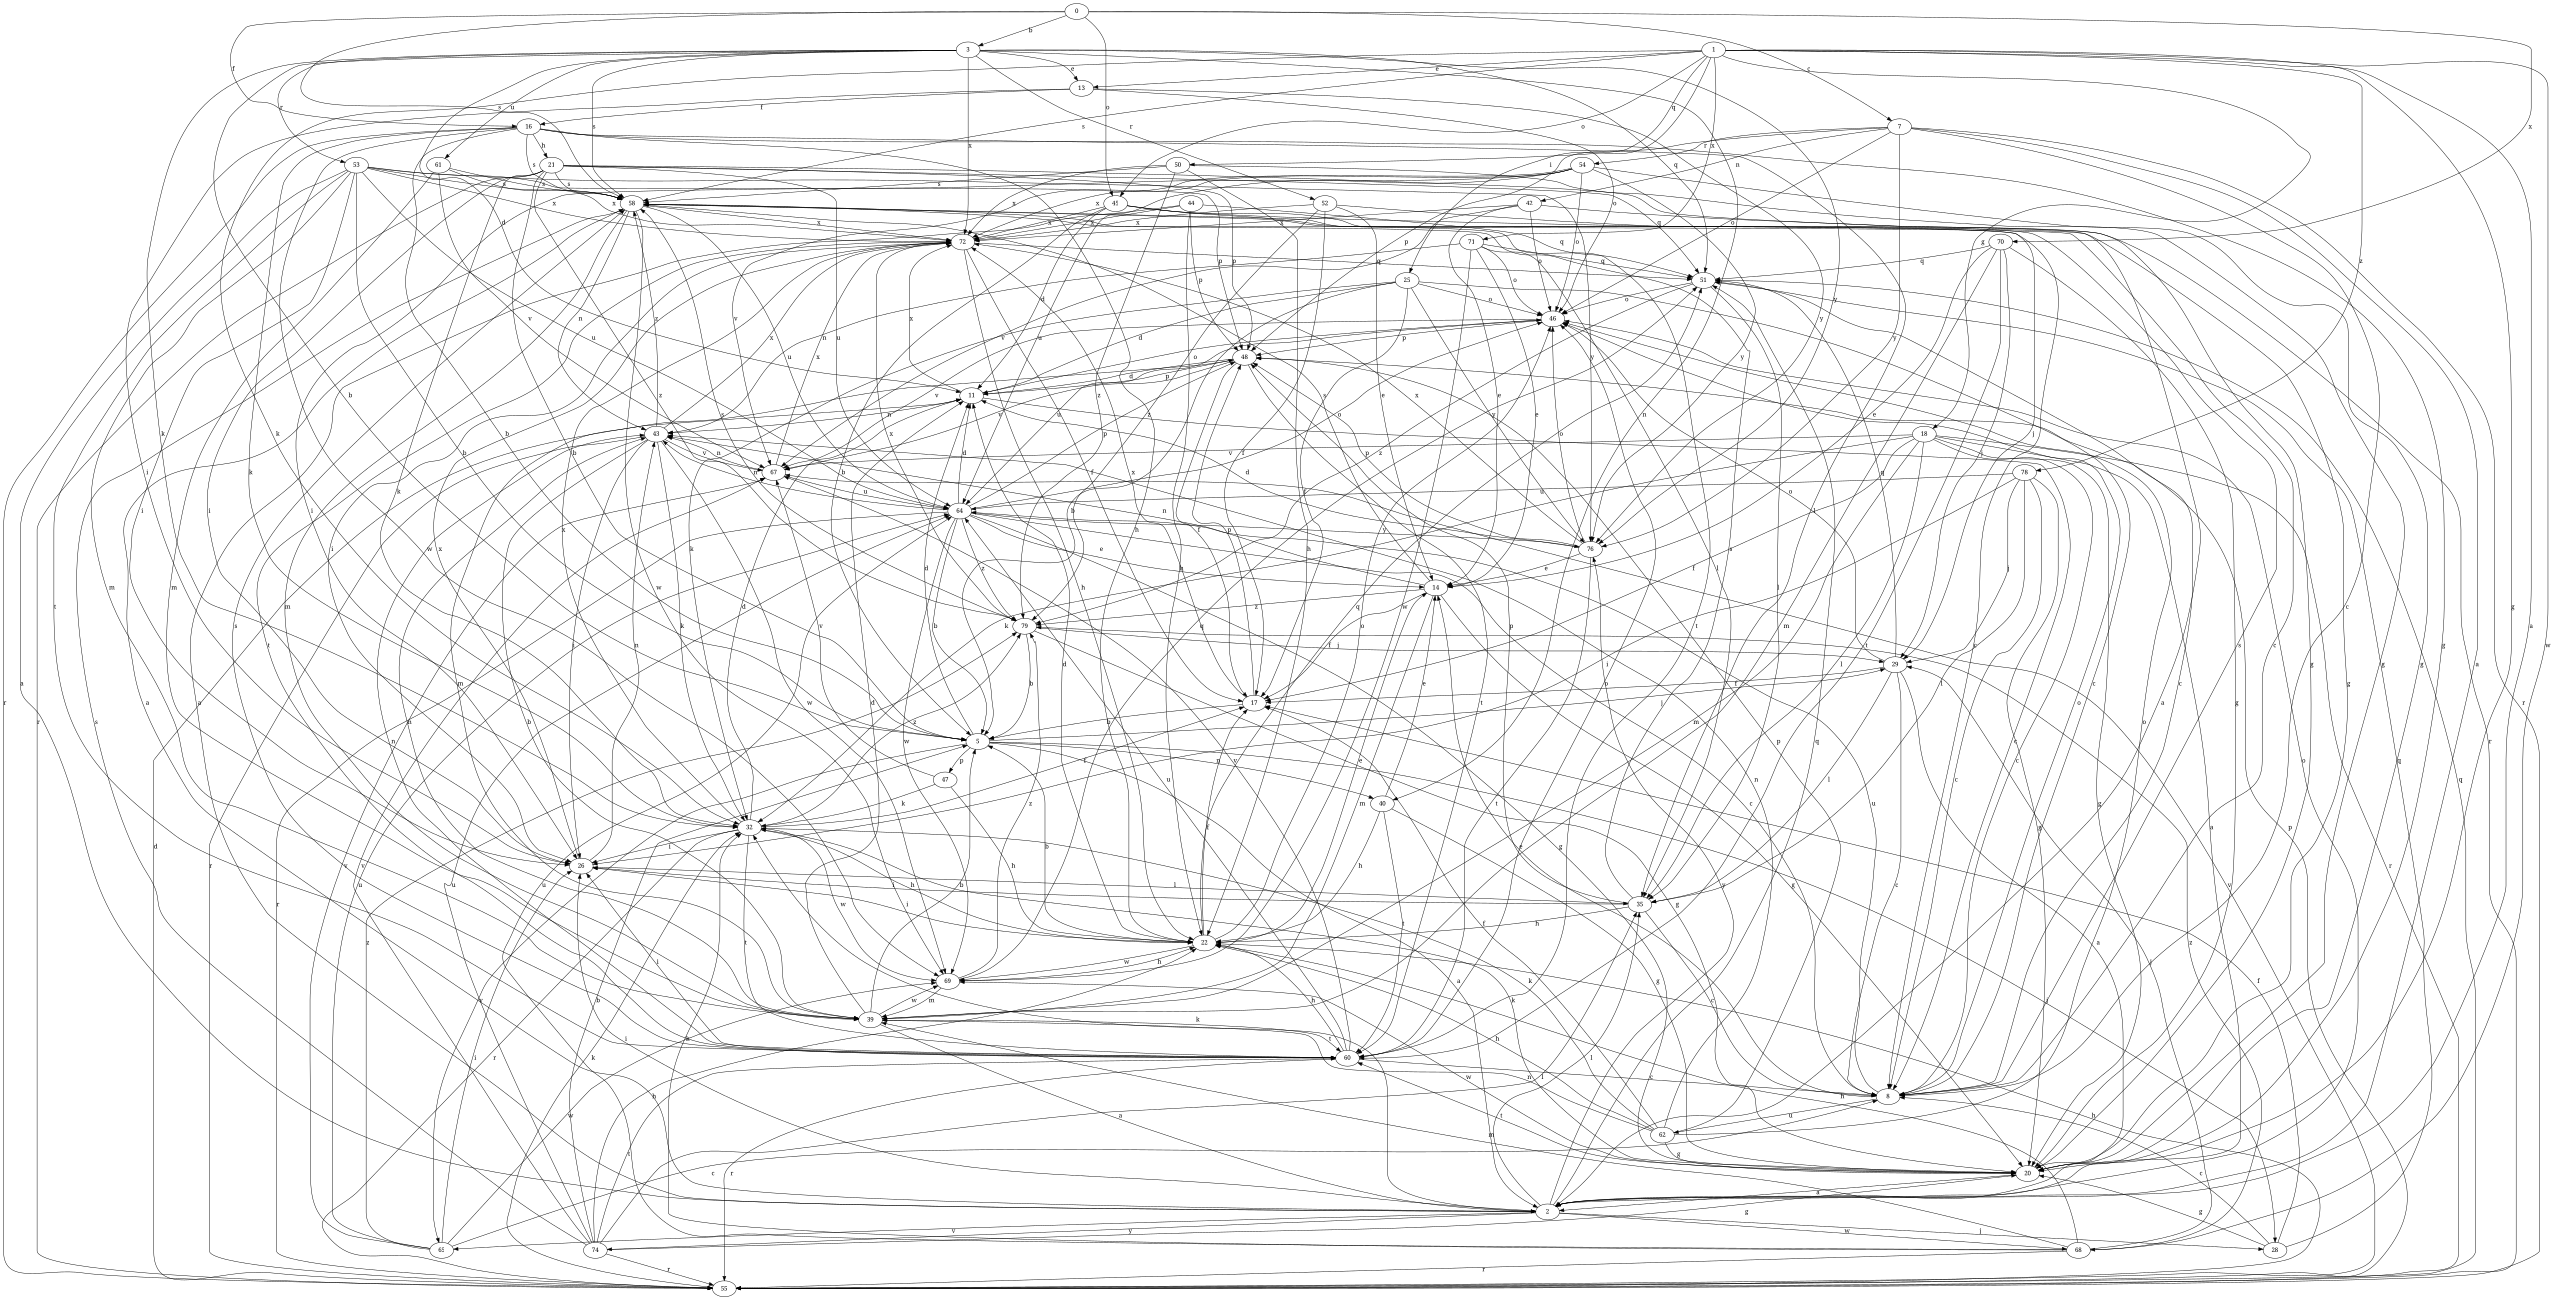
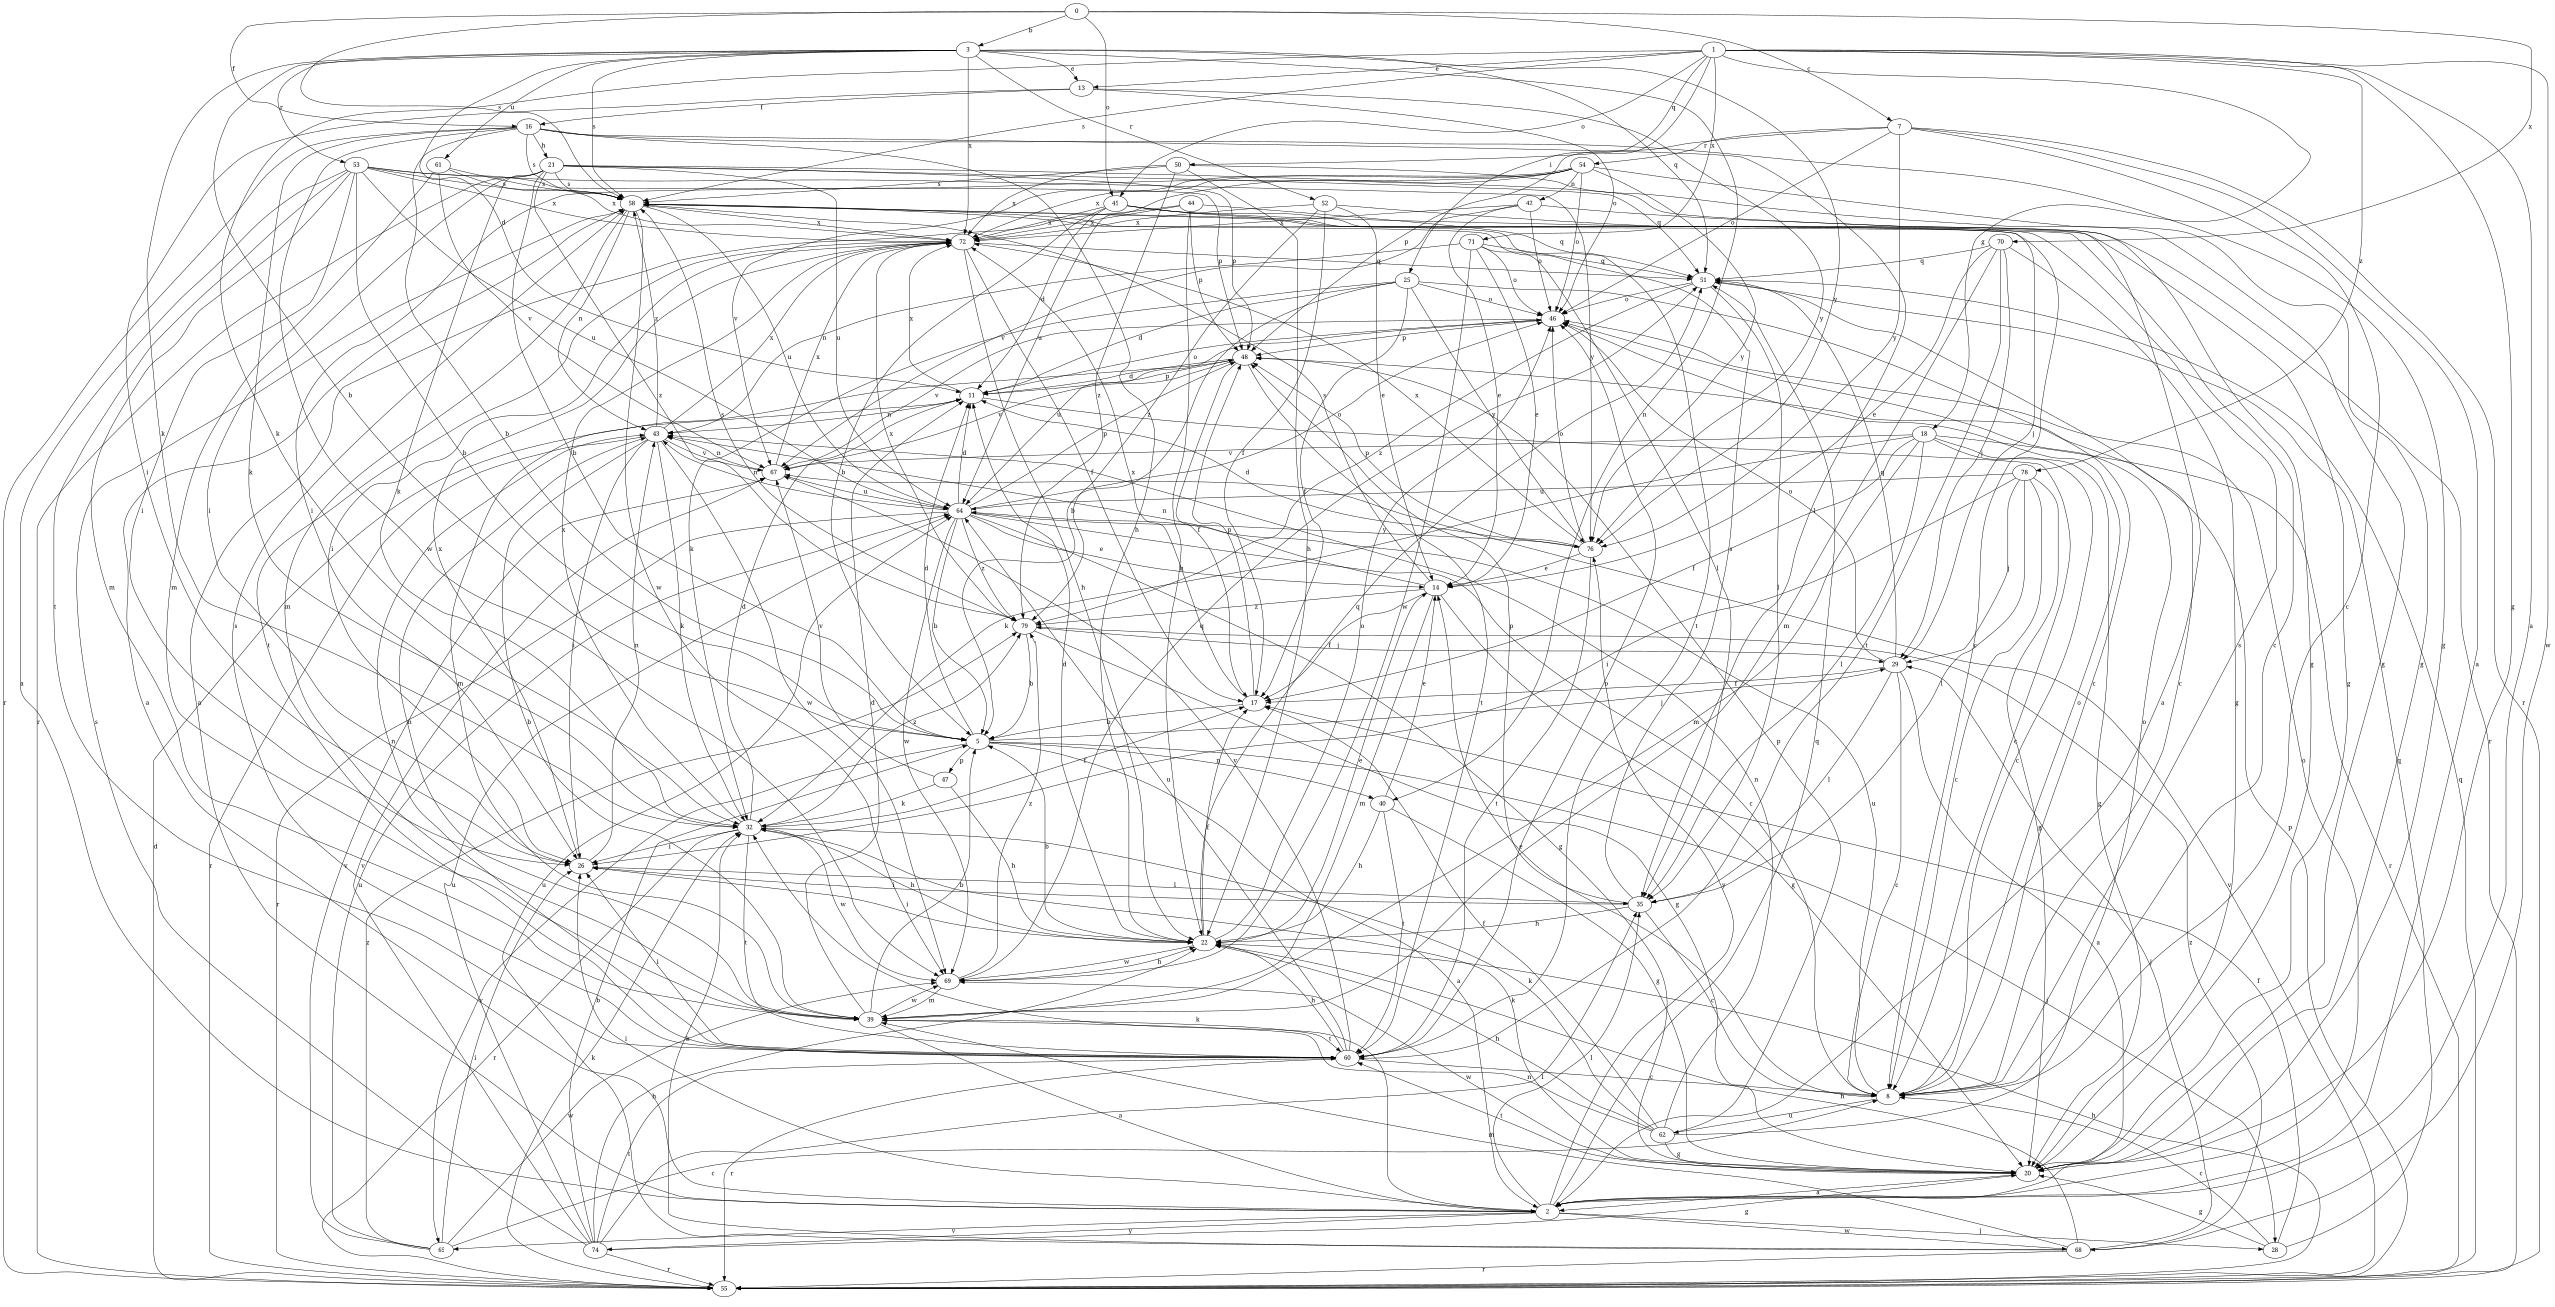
  strict digraph {
    fontname="Noto Serif"
    node [fontname="Noto Serif"]
    edge [fontname="Noto Serif"]
    0
    3
    7
    16
    45
    58
    70
    13
    32
    51
    76
    5
    11
    40
    52
    53
    61
    72
    2
    46
    8
    42
    48
    54
    55
    20
    35
    21
    22
    69
    44
    60
    29
    64
    43
    39
    14
    1
    18
    25
    50
    68
    71
    78
    26
    28
    65
    74
    17
    67
    79
    47
    62
    0 -> 3 [label=b]
    0 -> 7 [label=c]
    0 -> 16 [label=f]
    0 -> 45 [label=o]
    0 -> 58 [label=s]
    0 -> 70 [label=x]
    3 -> 58 [label=s]
    3 -> 13 [label=e]
    3 -> 32 [label=k]
    3 -> 51 [label=q]
    3 -> 76 [label=y]
    3 -> 5 [label=b]
    3 -> 11 [label=d]
    3 -> 40 [label=n]
    3 -> 52 [label=r]
    3 -> 53 [label=r]
    3 -> 61 [label=u]
    3 -> 72 [label=x]
    7 -> 76 [label=y]
    7 -> 2 [label=a]
    7 -> 46 [label=o]
    7 -> 8 [label=c]
-   7 -> 42 [label=n]
+   54 -> 42 [label=n]
    7 -> 48 [label=p]
    7 -> 54 [label=r]
    7 -> 55 [label=r]
    16 -> 58 [label=s]
    16 -> 32 [label=k]
    16 -> 5 [label=b]
    16 -> 55 [label=r]
    16 -> 20 [label=g]
    16 -> 35 [label=l]
    16 -> 21 [label=h]
    16 -> 22 [label=h]
    16 -> 69 [label=w]
    45 -> 5 [label=b]
    45 -> 11 [label=d]
    45 -> 72 [label=x]
    45 -> 8 [label=c]
    45 -> 20 [label=g]
    45 -> 60 [label=t]
    58 -> 72 [label=x]
    58 -> 2 [label=a]
    58 -> 8 [label=c]
    58 -> 69 [label=w]
    58 -> 29 [label=j]
    58 -> 64 [label=u]
    58 -> 43 [label=n]
    58 -> 39 [label=m]
    70 -> 51 [label=q]
    70 -> 20 [label=g]
    70 -> 60 [label=t]
    70 -> 29 [label=j]
    70 -> 39 [label=m]
    70 -> 14 [label=e]
    13 -> 16 [label=f]
    13 -> 76 [label=y]
    13 -> 46 [label=o]
    13 -> 26 [label=i]
    32 -> 11 [label=d]
    32 -> 72 [label=x]
    32 -> 55 [label=r]
    32 -> 22 [label=h]
    32 -> 69 [label=w]
    32 -> 60 [label=t]
    32 -> 26 [label=i]
    32 -> 17 [label=f]
    32 -> 79 [label=z]
    51 -> 46 [label=o]
    51 -> 8 [label=c]
    51 -> 35 [label=l]
    51 -> 79 [label=z]
    76 -> 11 [label=d]
    76 -> 72 [label=x]
    76 -> 46 [label=o]
    76 -> 48 [label=p]
    76 -> 60 [label=t]
    76 -> 14 [label=e]
    5 -> 11 [label=d]
    5 -> 40 [label=n]
    5 -> 2 [label=a]
    5 -> 29 [label=j]
    5 -> 28 [label=j]
    5 -> 65 [label=v]
    5 -> 47 [label=p]
    11 -> 72 [label=x]
    11 -> 46 [label=o]
    11 -> 8 [label=c]
    11 -> 48 [label=p]
    11 -> 43 [label=n]
    40 -> 20 [label=g]
    40 -> 22 [label=h]
    40 -> 60 [label=t]
    40 -> 14 [label=e]
    52 -> 72 [label=x]
    52 -> 2 [label=a]
    52 -> 14 [label=e]
    52 -> 17 [label=f]
    52 -> 79 [label=z]
    53 -> 58 [label=s]
    53 -> 76 [label=y]
    53 -> 5 [label=b]
    53 -> 72 [label=x]
    53 -> 2 [label=a]
    53 -> 48 [label=p]
    53 -> 60 [label=t]
    53 -> 64 [label=u]
    53 -> 39 [label=m]
    53 -> 26 [label=i]
    61 -> 58 [label=s]
    61 -> 72 [label=x]
    61 -> 39 [label=m]
    61 -> 67 [label=v]
    72 -> 51 [label=q]
    72 -> 22 [label=h]
    72 -> 60 [label=t]
    72 -> 26 [label=i]
    72 -> 17 [label=f]
    2 -> 32 [label=k]
    2 -> 51 [label=q]
    2 -> 76 [label=y]
    2 -> 46 [label=o]
    2 -> 35 [label=l]
    2 -> 68 [label=w]
    2 -> 26 [label=i]
    2 -> 28 [label=j]
    2 -> 65 [label=v]
    2 -> 74 [label=y]
    46 -> 48 [label=p]
    46 -> 64 [label=u]
    46 -> 67 [label=v]
    8 -> 58 [label=s]
    8 -> 46 [label=o]
    8 -> 64 [label=u]
    8 -> 14 [label=e]
    8 -> 62 [label=u]
    42 -> 72 [label=x]
    42 -> 46 [label=o]
    42 -> 55 [label=r]
    42 -> 14 [label=e]
    42 -> 67 [label=v]
    48 -> 11 [label=d]
    48 -> 60 [label=t]
    48 -> 39 [label=m]
    48 -> 17 [label=f]
    48 -> 67 [label=v]
    54 -> 76 [label=y]
    54 -> 72 [label=x]
    54 -> 46 [label=o]
    54 -> 20 [label=g]
    54 -> 64 [label=u]
    54 -> 26 [label=i]
    54 -> 67 [label=v]
    55 -> 32 [label=k]
    55 -> 51 [label=q]
    55 -> 11 [label=d]
    55 -> 48 [label=p]
    55 -> 22 [label=h]
    55 -> 67 [label=v]
    20 -> 32 [label=k]
    20 -> 2 [label=a]
    20 -> 69 [label=w]
    20 -> 60 [label=t]
    35 -> 58 [label=s]
    35 -> 8 [label=c]
    35 -> 48 [label=p]
    35 -> 22 [label=h]
    35 -> 26 [label=i]
    21 -> 58 [label=s]
    21 -> 32 [label=k]
    21 -> 51 [label=q]
    21 -> 5 [label=b]
    21 -> 48 [label=p]
    21 -> 55 [label=r]
    21 -> 20 [label=g]
    21 -> 64 [label=u]
    21 -> 26 [label=i]
    21 -> 79 [label=z]
    22 -> 51 [label=q]
    22 -> 5 [label=b]
    22 -> 11 [label=d]
    22 -> 46 [label=o]
    22 -> 69 [label=w]
    22 -> 14 [label=e]
    22 -> 26 [label=i]
    22 -> 17 [label=f]
    69 -> 51 [label=q]
    69 -> 22 [label=h]
    69 -> 39 [label=m]
    69 -> 79 [label=z]
    44 -> 51 [label=q]
    44 -> 72 [label=x]
    44 -> 2 [label=a]
    44 -> 48 [label=p]
    44 -> 22 [label=h]
    60 -> 58 [label=s]
    60 -> 46 [label=o]
    60 -> 8 [label=c]
    60 -> 55 [label=r]
    60 -> 22 [label=h]
    60 -> 64 [label=u]
    60 -> 43 [label=n]
    60 -> 26 [label=i]
    60 -> 67 [label=v]
    29 -> 51 [label=q]
    29 -> 2 [label=a]
    29 -> 46 [label=o]
    29 -> 8 [label=c]
    29 -> 35 [label=l]
    29 -> 17 [label=f]
    64 -> 76 [label=y]
    64 -> 5 [label=b]
    64 -> 11 [label=d]
    64 -> 46 [label=o]
    64 -> 8 [label=c]
    64 -> 48 [label=p]
    64 -> 55 [label=r]
    64 -> 20 [label=g]
    64 -> 69 [label=w]
    64 -> 43 [label=n]
    64 -> 14 [label=e]
    64 -> 79 [label=z]
    43 -> 58 [label=z]
    43 -> 32 [label=k]
    43 -> 72 [label=x]
    43 -> 55 [label=r]
    43 -> 69 [label=w]
    43 -> 39 [label=b]
    43 -> 26 [label=i]
    43 -> 67 [label=v]
    39 -> 5 [label=b]
    39 -> 11 [label=d]
    39 -> 2 [label=a]
    39 -> 69 [label=w]
    39 -> 60 [label=t]
    39 -> 43 [label=n]
    14 -> 58 [label=s]
    14 -> 20 [label=g]
    14 -> 43 [label=n]
    14 -> 39 [label=m]
    14 -> 17 [label=f]
    14 -> 79 [label=z]
    1 -> 45 [label=o]
    1 -> 58 [label=s]
    1 -> 13 [label=e]
    1 -> 32 [label=k]
    1 -> 2 [label=a]
    1 -> 20 [label=g]
    1 -> 18 [label=g]
    1 -> 25 [label=i]
    1 -> 50 [label=q]
    1 -> 68 [label=w]
    1 -> 71 [label=x]
    1 -> 78 [label=z]
    18 -> 32 [label=k]
-   18 -> 2 [label=a]
    18 -> 8 [label=c]
    18 -> 55 [label=r]
    18 -> 20 [label=g]
    18 -> 35 [label=l]
    18 -> 39 [label=m]
    18 -> 17 [label=f]
    18 -> 67 [label=v]
    25 -> 32 [label=k]
    25 -> 76 [label=y]
    25 -> 5 [label=b]
    25 -> 11 [label=d]
    25 -> 46 [label=o]
    25 -> 8 [label=c]
    25 -> 17 [label=f]
    50 -> 58 [label=s]
    50 -> 72 [label=x]
    50 -> 20 [label=g]
    50 -> 22 [label=h]
    50 -> 79 [label=z]
    68 -> 32 [label=k]
    68 -> 55 [label=r]
    68 -> 22 [label=h]
    68 -> 29 [label=j]
    68 -> 64 [label=u]
    68 -> 39 [label=m]
    68 -> 79 [label=z]
    71 -> 51 [label=q]
    71 -> 46 [label=o]
    71 -> 35 [label=l]
    71 -> 69 [label=w]
    71 -> 43 [label=n]
    71 -> 14 [label=e]
    78 -> 8 [label=c]
    78 -> 20 [label=g]
    78 -> 35 [label=l]
    78 -> 29 [label=j]
    78 -> 64 [label=u]
    78 -> 26 [label=i]
    26 -> 72 [label=x]
    26 -> 35 [label=l]
    26 -> 43 [label=n]
    28 -> 51 [label=q]
    28 -> 8 [label=c]
    28 -> 20 [label=g]
    28 -> 17 [label=f]
    65 -> 8 [label=c]
    65 -> 69 [label=w]
    65 -> 64 [label=u]
    65 -> 26 [label=i]
    65 -> 67 [label=v]
    65 -> 79 [label=z]
    74 -> 58 [label=s]
    74 -> 5 [label=b]
    74 -> 55 [label=r]
    74 -> 20 [label=g]
    74 -> 35 [label=l]
    74 -> 22 [label=h]
    74 -> 60 [label=t]
    74 -> 64 [label=u]
    74 -> 67 [label=v]
    17 -> 5 [label=b]
    17 -> 72 [label=x]
    17 -> 48 [label=p]
    67 -> 72 [label=x]
    67 -> 64 [label=u]
    67 -> 43 [label=n]
    79 -> 58 [label=s]
    79 -> 5 [label=b]
    79 -> 72 [label=x]
    79 -> 20 [label=g]
    79 -> 29 [label=j]
    47 -> 32 [label=k]
    47 -> 22 [label=h]
    47 -> 67 [label=v]
    62 -> 32 [label=k]
    62 -> 46 [label=o]
    62 -> 48 [label=p]
    62 -> 20 [label=g]
    62 -> 22 [label=h]
    62 -> 43 [label=n]
    62 -> 39 [label=n]
    62 -> 17 [label=f]
  }
